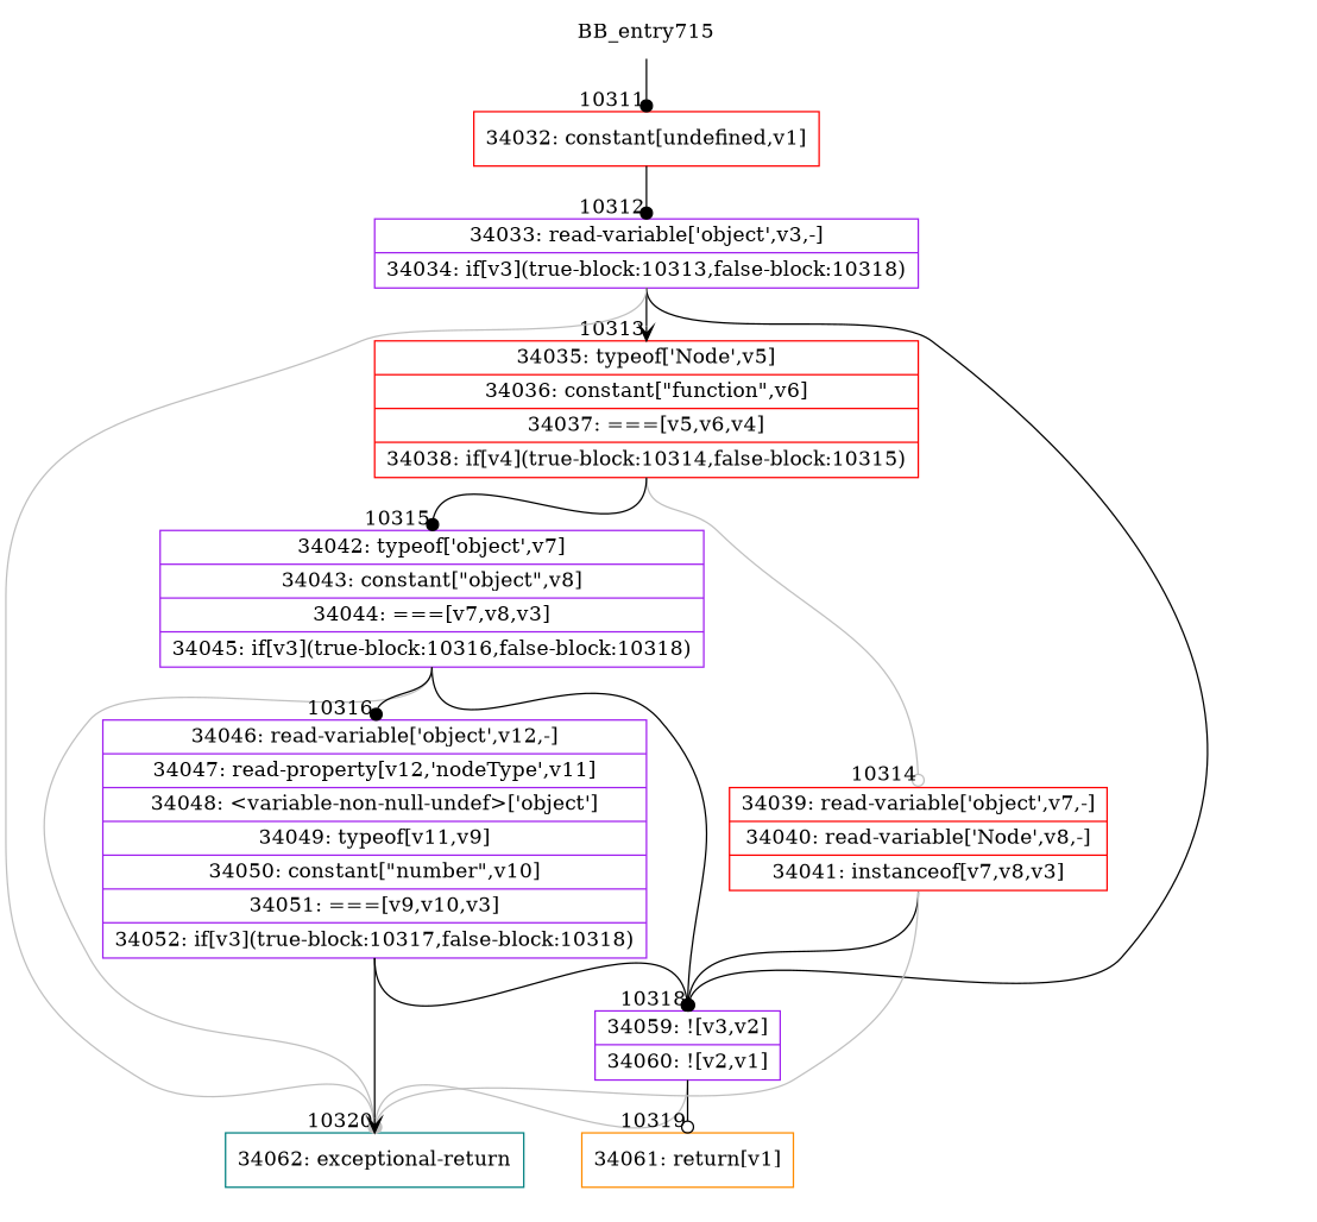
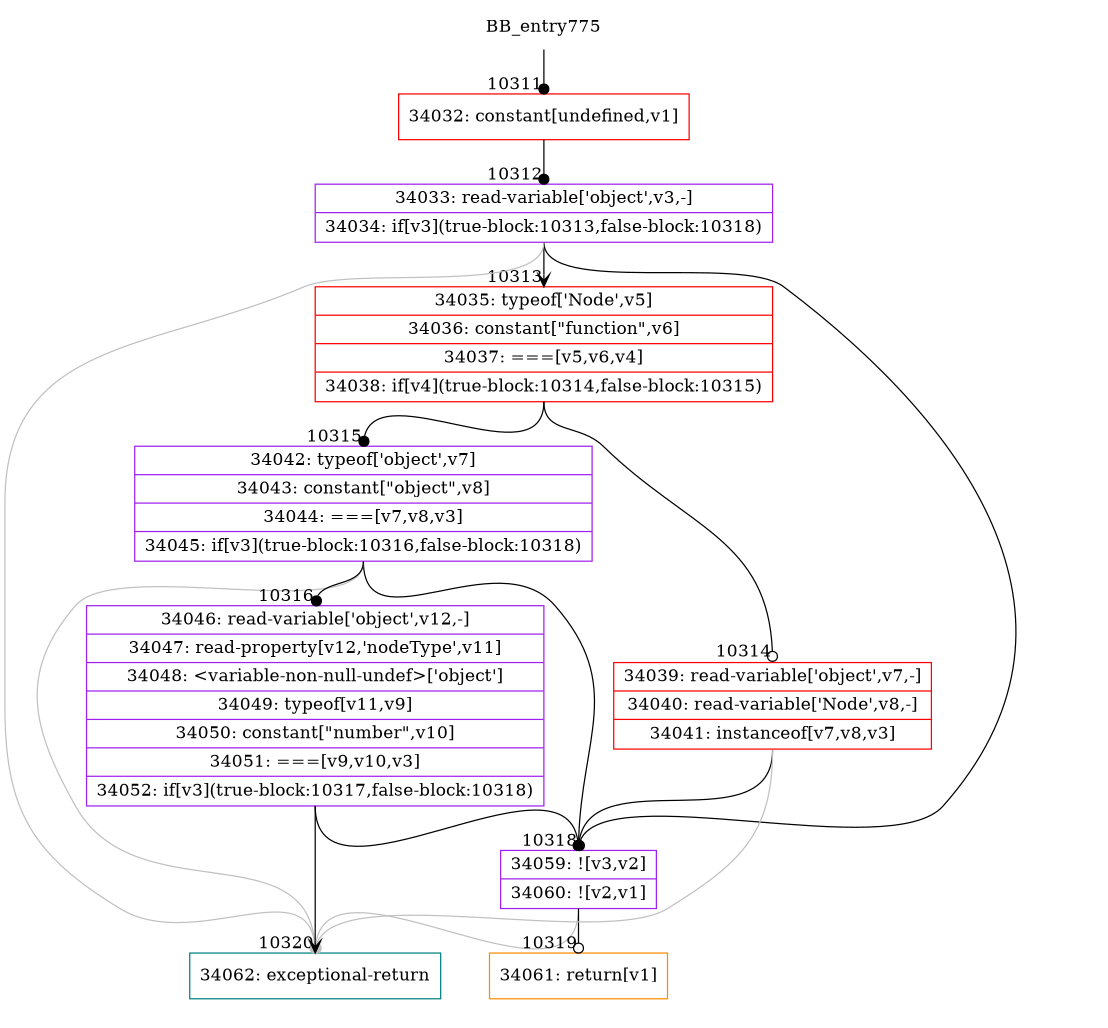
  digraph {
    rankdir=TD
    node [color=purple shape=record]
    edge [arrowhead=dot headport=n tailport=s]
-   BB_entry775 [color=teal shape=none label=BB_entry715]
+   BB_entry775 [color=teal shape=none]
    n2 [color=red label="{34032: constant[undefined,v1]}"]
    n3 [label="{34033: read-variable['object',v3,-]|34034: if[v3](true-block:10313,false-block:10318)}"]
    n4 [label="{34059: ![v3,v2]|34060: ![v2,v1]}"]
    n5 [color=red label="{34035: typeof['Node',v5]|34036: constant[\"function\",v6]|34037: ===[v5,v6,v4]|34038: if[v4](true-block:10314,false-block:10315)}"]
    n6 [color=teal label="{34062: exceptional-return}"]
    n7 [color=darkorange label="{34061: return[v1]}"]
    n8 [color=red label="{34039: read-variable['object',v7,-]|34040: read-variable['Node',v8,-]|34041: instanceof[v7,v8,v3]}"]
    n9 [label="{34042: typeof['object',v7]|34043: constant[\"object\",v8]|34044: ===[v7,v8,v3]|34045: if[v3](true-block:10316,false-block:10318)}"]
    n10 [label="{34046: read-variable['object',v12,-]|34047: read-property[v12,'nodeType',v11]|34048: \<variable-non-null-undef\>['object']|34049: typeof[v11,v9]|34050: constant[\"number\",v10]|34051: ===[v9,v10,v3]|34052: if[v3](true-block:10317,false-block:10318)}"]
    BB_entry775 -> n2 [headlabel="    10311"]
    n2 -> n3 [headlabel="      10312"]
    n3 -> n4 [arrowhead=odot headlabel="      10318"]
    n3 -> n5 [arrowhead=vee headlabel="      10313"]
    n3 -> n6 [color=gray headlabel="      10320"]
    n4 -> n6 [arrowhead=odot color=gray]
    n4 -> n7 [arrowhead=odot headlabel="      10319"]
-   n5 -> n8 [arrowhead=odot headlabel="      10314" color=gray]
+   n5 -> n8 [arrowhead=odot headlabel="      10314"]
    n5 -> n9 [headlabel="      10315"]
    n8 -> n4
    n8 -> n6 [color=gray]
    n9 -> n4
    n9 -> n6 [arrowhead=vee color=gray]
    n9 -> n10 [headlabel="      10316"]
    n10 -> n4
    n10 -> n6 [arrowhead=vee color=black]
  }
